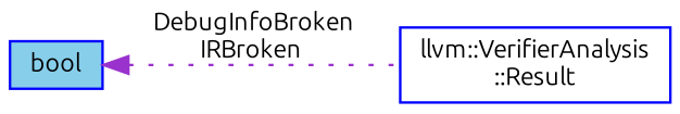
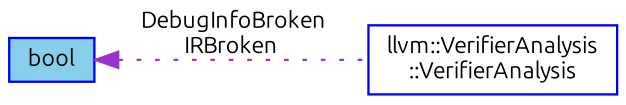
  digraph {
    rankdir=LR
    fontname=Ubuntu
    node [color=blue fontname=Ubuntu fontsize=10 shape=record style=filled]
-   n1 [fillcolor=white fontcolor=black height=0.2 label="llvm::VerifierAnalysis\l::Result" width=0.4]
+   n1 [fillcolor=white fontcolor=black height=0.2 label="llvm::VerifierAnalysis\l::VerifierAnalysis" width=0.4]
    n2 [height=0.2 label=bool width=0.4 fillcolor=skyblue]
    n2 -> n1 [color=darkorchid3 dir=back fontname=Ubuntu fontsize=10 label=" DebugInfoBroken\nIRBroken" labelfontname=Helvetica labelfontsize=10 style=dotted]
  }
